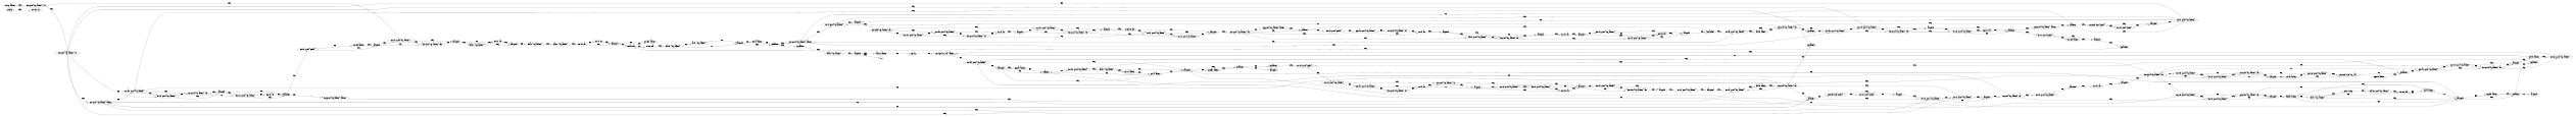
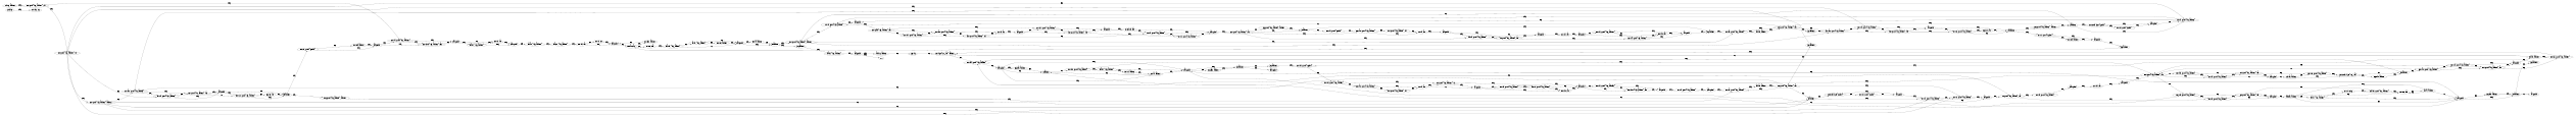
  digraph {
    rankdir=LR
    n1 [label="push rbp"]
    n2 [label="mov rbp , rsp"]
    n3 [label="sub rsp , address"]
    n4 [label="mov qword [ rbp - address ] , rdi"]
    n5 [label="mov qword [ rbp - address ] , rsi"]
    n6 [label="mov rdi , qword [ rbp - address ]"]
    n7 [label="mov qword [ rbp - address ] , address"]
    n8 [label="mov rdi , qword [ rbp - address ]"]
    n9 [label="mov rdi , qword [ rbp - address ]"]
    n10 [label="mov rdi , qword [ rbp - address ]"]
    n11 [label="mov rdi , qword [ rbp - address ]"]
    n12 [label="mov dword [ rbp - address ] , eax"]
    n13 [label="call symbol"]
    n14 [label="mov rax , qword [ rbp - address ]"]
    n15 [label="je address"]
    n16 [label="mov rsi , qword [ rbp - address ]"]
    n17 [label="mov rax , qword [ rbp - address ]"]
    n18 [label="call symbol"]
    n19 [label="mov rsi , qword [ rbp - address ]"]
    n20 [label="call symbol"]
    n21 [label="mov qword [ rbp - address ] , rax"]
    n22 [label="call symbol"]
    n23 [label="mov qword [ rbp - address ] , rax"]
    n24 [label="call symbol"]
    n25 [label="movsx edi , byte [ symbol ]"]
    n26 [label="add rax , address"]
    n27 [label="mov rcx , qword [ rbp - address ]"]
    n28 [label="mov rsi , qword [ symbol ]"]
    n29 [label="mov edi , address"]
    n30 [label="call symbol"]
    n31 [label="lea rdi , [ rbp - address ]"]
    n32 [label="mov rsi , rax"]
    n33 [label="call symbol"]
    n34 [label="lea rax , [ rbp - address ]"]
    n35 [label="lea rcx , [ rbp - address ]"]
    n36 [label="mov rdi , rax"]
    n37 [label="mov rsi , rcx"]
    n38 [label="call symbol"]
    n39 [label="xor eax , eax"]
    n40 [label="mov edx , address"]
    n41 [label="mov ecx , eax"]
    n42 [label="lea rdx , [ rbp - address ]"]
    n43 [label="cmp qword [ rbp - address ] , address"]
    n44 [label="mov rsi , qword [ symbol ]"]
    n45 [label="call symbol"]
    n46 [label="mov qword [ rbp - address ] , rax"]
    n47 [label="mov qword [ rbp - address ] , address"]
    n48 [label="mov rax , qword [ rbp - address ]"]
    n49 [label="je address"]
    n50 [label="mov rax , qword [ rbp - address ]"]
    n51 [label="movsx edi , byte [ symbol ]"]
    n52 [label="add rax , address"]
    n53 [label="mov rcx , qword [ rbp - address ]"]
    n54 [label="jmp address"]
    n55 [label="lea rdi , [ rbp - address ]"]
    n56 [label="call symbol"]
    n57 [label="add rsp , address"]
    n58 [label=retn]
    n59 [label="mov rdi , qword [ rbp - address ]"]
    n60 [label="mov rdi , qword [ rbp - address ]"]
    n61 [label="mov rdi , qword [ rbp - address ]"]
    n62 [label="call symbol"]
    n63 [label="call symbol"]
    n64 [label="mov qword [ rbp - address ] , rdx"]
    n65 [label="call symbol"]
    n66 [label="mov rdi , rax"]
    n67 [label="call symbol"]
    n68 [label="mov qword [ rbp - address ] , rax"]
    n69 [label="mov rax , qword [ rbp - address ]"]
    n70 [label="mov rdi , qword [ rbp - address ]"]
    n71 [label="mov rax , qword [ rbp - address ]"]
    n72 [label="mov rdx , qword [ rbp - address ]"]
    n73 [label="mov rdx , qword [ rbp - address ]"]
    n74 [label="mov rdi , qword [ rbp - address ]"]
    n75 [label="mov rdi , qword [ rbp - address ]"]
    n76 [label="mov qword [ rbp - address ] , rax"]
    n77 [label="call symbol"]
    n78 [label="mov qword [ rbp - address ] , rax"]
    n79 [label="lea rdi , [ rbp - address ]"]
    n80 [label="call symbol"]
    n81 [label="mov dword [ rbp - address ] , eax"]
    n82 [label="call symbol"]
    n83 [label="mov rcx , qword [ rbp - address ]"]
    n84 [label="sub rax , address"]
    n85 [label="movsx edx , byte [ rcx + rax ]"]
    n86 [label="cmp edx , address"]
    n87 [label="jne address"]
    n88 [label="cmp eax , address"]
    n89 [label="je address"]
    n90 [label="mov al , address"]
    n91 [label="call symbol"]
    n92 [label="mov rcx , qword [ rbp - address ]"]
    n93 [label="mov rsi , qword [ symbol ]"]
    n94 [label="mov edi , address"]
    n95 [label="call symbol"]
    n96 [label="jmp address"]
    n97 [label="cmp qword [ rbp - address ] , address"]
    n98 [label="mov rsi , qword [ symbol ]"]
    n99 [label="call symbol"]
    n100 [label="mov qword [ rbp - address ] , rax"]
    n101 [label="pop rbp"]
    n102 [label="mov byte [ rcx + rax ] , address"]
    n103 [label="cmp eax , address"]
    n104 [label="jne address"]
    n105 [label="call symbol"]
    n106 [label="mov rsi , address"]
    n107 [label="mov rdx , qword [ rbp - address ]"]
    n108 [label="sub rax , address"]
    n109 [label="lea rdi , [ rbp - address ]"]
    n110 [label="call symbol"]
+   n111 [label="mov esi , address"]
    n112 [label="test al , address"]
    n113 [label="jne address"]
    n114 [label="mov rdi , qword [ rbp - address ]"]
    n115 [label="mov rax , qword [ rbp - address ]"]
    n116 [label="mov rdi , qword [ rbp - address ]"]
    n117 [label="mov qword [ rbp - address ] , rdi"]
    n118 [label="mov rdi , rax"]
    n119 [label="mov qword [ rbp - address ] , rax"]
    n120 [label="call symbol"]
    n121 [label="mov rdi , qword [ rbp - address ]"]
    n122 [label="call symbol"]
    n123 [label="mov rsi , qword [ rbp - address ]"]
    n124 [label="call symbol"]
    n125 [label="movsxd rdx , eax"]
    n126 [label="mov qword [ rbp - address ] , rax"]
    n127 [label="cmp qword [ rbp - address ] , address"]
    n128 [label="je address"]
    n129 [label="mov rax , qword [ rbp - address ]"]
    n130 [label="mov rdi , qword [ rbp - address ]"]
    n131 [label="jmp address"]
    n132 [label="mov rdi , qword [ symbol ]"]
    n133 [label="mov qword [ rbp - address ] , rdi"]
    n134 [label="mov rdi , rax"]
    n135 [label="mov qword [ rbp - address ] , rax"]
    n136 [label="call symbol"]
    n137 [label="jmp address"]
    n138 [label="call symbol"]
    n139 [label="cmp eax , address"]
    n140 [label="jne address"]
    n141 [label="mov rdi , qword [ symbol ]"]
    n142 [label="mov rsi , qword [ rbp - address ]"]
    n143 [label="add eax , address"]
    n144 [label="mov ecx , eax"]
    n145 [label="lea rdi , [ rbp - address ]"]
    n146 [label="mov al , address"]
-   n147 [label="ecx rsi , string"]
+   n147 [label="mov rsi , string"]
    n148 [label="jmp address"]
    n149 [label="call symbol"]
    n150 [label="mov qword [ rbp - address ] , rax"]
    n151 [label="call symbol"]
    n152 [label="mov rsi , qword [ rbp - address ]"]
    n153 [label="mov rdi , rax"]
    n154 [label="mov rdx , rax"]
    n155 [label="call symbol"]
    n156 [label="call symbol"]
    n157 [label="mov rdi , qword [ rbp - address ]"]
    n158 [label="mov rax , qword [ rbp - address ]"]
    n159 [label="mov qword [ rbp - address ] , rsi"]
    n160 [label="jmp address"]
    n161 [label="mov qword [ rbp - address ] , rdi"]
    n162 [label="mov rdi , rax"]
    n163 [label="call symbol"]
    n164 [label="mov rsi , qword [ rbp - address ]"]
    n165 [label="mov rdi , qword [ rbp - address ]"]
    n166 [label="mov rdx , rax"]
    n167 [label="call symbol"]
    n168 [label="mov rdi , qword [ rbp - address ]"]
    n169 [label="call symbol"]
    n170 [label="mov qword [ rbp - address ] , rax"]
    n171 [label="jmp address"]
    n172 [label="jae address"]
    n173 [label="cmp rcx , rax"]
    n174 [label="jae address"]
    n175 [label="cmp rcx , rax"]
    n1 -> n2 [label=CFG]
    n3 -> n4 [label=CFG]
    n4 -> n5 [label=CFG]
    n4 -> n6 [label=DFG]
    n5 -> n7 [label=CFG]
    n5 -> n8 [label=DFG]
    n5 -> n9 [label=DFG]
    n5 -> n10 [label=DFG]
    n5 -> n11 [label=DFG]
    n6 -> n12 [label=CFG]
    n6 -> n13 [label=DFG]
    n7 -> n14 [label=DFG]
    n7 -> n15 [label=DFG]
    n7 -> n16 [label=DFG]
    n7 -> n17 [label=DFG]
    n8 -> n16 [label=CFG]
    n8 -> n18 [label=DFG]
    n9 -> n19 [label=CFG]
    n9 -> n20 [label=DFG]
    n10 -> n21 [label=CFG]
    n10 -> n22 [label=DFG]
    n11 -> n23 [label=CFG]
    n11 -> n24 [label=DFG]
    n12 -> n13 [label=CFG]
    n13 -> n31 [label=CFG]
    n13 -> n32 [label=DFG]
    n14 -> n11 [label=CFG]
    n14 -> n23 [label=DFG]
    n15 -> n8 [label=CFG]
    n15 -> n25 [label=CFG]
    n16 -> n18 [label=DFG]
    n17 -> n26 [label=DFG]
    n18 -> n46 [label=DFG]
    n19 -> n20 [label=DFG]
    n20 -> n100 [label=DFG]
    n21 -> n22 [label=CFG]
    n21 -> n53 [label=DFG]
    n22 -> n53 [label=CFG]
    n22 -> n172 [label=DFG]
    n23 -> n24 [label=CFG]
    n23 -> n27 [label=DFG]
    n24 -> n27 [label=CFG]
    n24 -> n174 [label=DFG]
    n25 -> n44 [label=CFG]
    n25 -> n45 [label=DFG]
    n26 -> n170 [label=DFG]
    n27 -> n174 [label=DFG]
    n27 -> n175 [label=CFG]
    n28 -> n29 [label=CFG]
    n28 -> n30 [label=DFG]
    n29 -> n30 [label=CFG]
    n30 -> n6 [label=CFG]
    n30 -> n12 [label=DFG]
    n31 -> n32 [label=CFG]
    n31 -> n33 [label=DFG]
    n32 -> n33 [label=DFG]
    n33 -> n34 [label=CFG]
    n34 -> n35 [label=CFG]
    n35 -> n36 [label=CFG]
    n36 -> n37 [label=CFG]
    n36 -> n38 [label=DFG]
    n37 -> n38 [label=DFG]
    n38 -> n39 [label=CFG]
    n39 -> n40 [label=CFG]
    n39 -> n41 [label=CFG]
    n40 -> n38 [label=CFG]
    n41 -> n42 [label=CFG]
    n42 -> n109 [label=CFG]
    n42 -> n110 [label=DFG]
    n43 -> n15 [label=CFG]
    n44 -> n45 [label=DFG]
    n45 -> n8 [label=CFG]
    n46 -> n59 [label=DFG]
    n46 -> n60 [label=DFG]
    n46 -> n61 [label=DFG]
    n47 -> n19 [label=DFG]
    n47 -> n48 [label=DFG]
    n47 -> n49 [label=DFG]
    n47 -> n50 [label=DFG]
    n48 -> n10 [label=CFG]
    n48 -> n21 [label=DFG]
    n49 -> n9 [label=CFG]
    n49 -> n51 [label=CFG]
    n50 -> n52 [label=DFG]
    n51 -> n98 [label=CFG]
    n51 -> n99 [label=DFG]
    n52 -> n150 [label=DFG]
    n53 -> n172 [label=DFG]
    n53 -> n173 [label=CFG]
    n54 -> n55 [label=CFG]
    n55 -> n56 [label=DFG]
    n56 -> n57 [label=CFG]
    n56 -> n58 [label=DFG]
    n57 -> n101 [label=CFG]
    n59 -> n62 [label=DFG]
    n60 -> n63 [label=DFG]
    n61 -> n64 [label=CFG]
    n61 -> n65 [label=DFG]
    n62 -> n66 [label=DFG]
    n63 -> n88 [label=CFG]
    n63 -> n89 [label=DFG]
    n63 -> n90 [label=DFG]
    n63 -> n91 [label=DFG]
    n64 -> n65 [label=CFG]
    n64 -> n107 [label=DFG]
    n65 -> n143 [label=DFG]
    n66 -> n67 [label=DFG]
    n67 -> n68 [label=DFG]
    n68 -> n69 [label=DFG]
    n68 -> n70 [label=DFG]
    n68 -> n71 [label=DFG]
    n68 -> n72 [label=DFG]
    n68 -> n73 [label=DFG]
    n68 -> n74 [label=DFG]
    n68 -> n75 [label=DFG]
    n69 -> n70 [label=CFG]
    n69 -> n76 [label=DFG]
    n70 -> n76 [label=CFG]
    n70 -> n77 [label=DFG]
    n71 -> n74 [label=CFG]
    n71 -> n78 [label=DFG]
    n72 -> n79 [label=CFG]
    n73 -> n61 [label=CFG]
    n73 -> n64 [label=DFG]
    n74 -> n78 [label=CFG]
    n74 -> n80 [label=DFG]
    n75 -> n81 [label=CFG]
    n75 -> n82 [label=DFG]
    n76 -> n77 [label=CFG]
    n76 -> n83 [label=DFG]
    n77 -> n84 [label=DFG]
    n78 -> n80 [label=CFG]
    n78 -> n92 [label=DFG]
    n79 -> n91 [label=DFG]
    n79 -> n106 [label=CFG]
    n80 -> n108 [label=DFG]
    n81 -> n82 [label=CFG]
    n82 -> n168 [label=CFG]
    n83 -> n85 [label=DFG]
    n84 -> n83 [label=CFG]
    n84 -> n85 [label=DFG]
+   n85 -> n86 [label=CFG]
    n85 -> n87 [label=DFG]
    n86 -> n87 [label=CFG]
    n87 -> n60 [label=CFG]
    n87 -> n71 [label=CFG]
    n88 -> n89 [label=CFG]
    n89 -> n72 [label=CFG]
    n89 -> n73 [label=CFG]
    n90 -> n89 [label=DFG]
    n90 -> n91 [label=DFG]
    n91 -> n103 [label=CFG]
    n91 -> n104 [label=DFG]
    n91 -> n105 [label=DFG]
    n92 -> n102 [label=DFG]
    n93 -> n94 [label=CFG]
    n93 -> n95 [label=DFG]
    n94 -> n95 [label=CFG]
    n95 -> n96 [label=CFG]
    n96 -> n39 [label=CFG]
    n97 -> n49 [label=CFG]
    n98 -> n99 [label=DFG]
    n99 -> n9 [label=CFG]
    n100 -> n114 [label=CFG]
    n100 -> n115 [label=DFG]
    n100 -> n116 [label=DFG]
    n101 -> n102 [label=CFG]
    n102 -> n60 [label=CFG]
    n103 -> n104 [label=CFG]
    n104 -> n137 [label=CFG]
    n104 -> n138 [label=CFG]
    n105 -> n91 [label=DFG]
    n105 -> n139 [label=CFG]
    n105 -> n140 [label=DFG]
    n106 -> n90 [label=CFG]
    n107 -> n144 [label=CFG]
    n108 -> n92 [label=CFG]
    n108 -> n102 [label=DFG]
    n109 -> n110 [label=DFG]
+   n109 -> n111 [label=CFG]
    n110 -> n112 [label=CFG]
    n110 -> n113 [label=DFG]
+   n111 -> n110 [label=CFG]
    n112 -> n113 [label=CFG]
    n113 -> n47 [label=CFG]
    n113 -> n54 [label=CFG]
    n114 -> n115 [label=CFG]
    n114 -> n117 [label=DFG]
    n115 -> n117 [label=CFG]
    n115 -> n118 [label=DFG]
    n116 -> n119 [label=CFG]
    n116 -> n120 [label=DFG]
    n117 -> n118 [label=CFG]
    n117 -> n121 [label=DFG]
    n118 -> n122 [label=DFG]
    n119 -> n120 [label=CFG]
    n119 -> n123 [label=DFG]
    n120 -> n125 [label=DFG]
    n121 -> n123 [label=CFG]
    n121 -> n124 [label=DFG]
    n122 -> n116 [label=CFG]
    n122 -> n119 [label=DFG]
    n123 -> n124 [label=DFG]
    n124 -> n126 [label=DFG]
    n125 -> n121 [label=CFG]
    n125 -> n124 [label=DFG]
    n126 -> n127 [label=CFG]
    n126 -> n128 [label=DFG]
    n126 -> n129 [label=DFG]
    n126 -> n130 [label=DFG]
    n127 -> n128 [label=CFG]
    n128 -> n131 [label=CFG]
    n128 -> n132 [label=CFG]
    n129 -> n133 [label=CFG]
    n129 -> n134 [label=DFG]
    n130 -> n135 [label=CFG]
    n130 -> n136 [label=DFG]
    n131 -> n50 [label=CFG]
    n132 -> n129 [label=CFG]
    n133 -> n134 [label=CFG]
    n134 -> n151 [label=DFG]
    n135 -> n136 [label=CFG]
    n135 -> n152 [label=DFG]
    n136 -> n153 [label=DFG]
    n137 -> n141 [label=CFG]
    n139 -> n140 [label=CFG]
    n140 -> n148 [label=CFG]
    n140 -> n149 [label=CFG]
    n141 -> n142 [label=CFG]
    n142 -> n158 [label=CFG]
    n142 -> n159 [label=DFG]
    n143 -> n105 [label=DFG]
    n143 -> n144 [label=DFG]
    n143 -> n145 [label=CFG]
    n143 -> n146 [label=DFG]
    n144 -> n146 [label=CFG]
    n145 -> n105 [label=DFG]
    n145 -> n147 [label=CFG]
    n146 -> n105 [label=DFG]
    n146 -> n144 [label=DFG]
    n147 -> n107 [label=CFG]
    n148 -> n141 [label=CFG]
    n150 -> n19 [label=DFG]
    n150 -> n48 [label=DFG]
    n150 -> n49 [label=DFG]
    n150 -> n50 [label=DFG]
    n150 -> n160 [label=CFG]
    n151 -> n130 [label=CFG]
    n151 -> n135 [label=DFG]
    n152 -> n154 [label=CFG]
    n152 -> n155 [label=DFG]
    n153 -> n156 [label=DFG]
    n154 -> n155 [label=DFG]
    n155 -> n131 [label=CFG]
    n156 -> n154 [label=DFG]
    n156 -> n157 [label=CFG]
    n157 -> n152 [label=CFG]
    n157 -> n155 [label=DFG]
    n158 -> n161 [label=CFG]
    n158 -> n162 [label=DFG]
    n159 -> n163 [label=CFG]
    n159 -> n164 [label=DFG]
    n160 -> n48 [label=CFG]
    n161 -> n162 [label=CFG]
    n162 -> n159 [label=CFG]
    n162 -> n163 [label=DFG]
    n163 -> n165 [label=CFG]
    n163 -> n166 [label=DFG]
    n164 -> n166 [label=CFG]
    n164 -> n167 [label=DFG]
    n165 -> n164 [label=CFG]
    n165 -> n167 [label=DFG]
    n166 -> n167 [label=DFG]
    n167 -> n75 [label=CFG]
    n167 -> n81 [label=DFG]
    n168 -> n169 [label=DFG]
    n169 -> n17 [label=CFG]
    n170 -> n14 [label=DFG]
    n170 -> n15 [label=DFG]
    n170 -> n16 [label=DFG]
    n170 -> n17 [label=DFG]
    n170 -> n171 [label=CFG]
    n171 -> n14 [label=CFG]
    n172 -> n93 [label=CFG]
    n172 -> n97 [label=CFG]
    n173 -> n172 [label=CFG]
    n174 -> n28 [label=CFG]
    n174 -> n43 [label=CFG]
    n175 -> n174 [label=CFG]
  }
